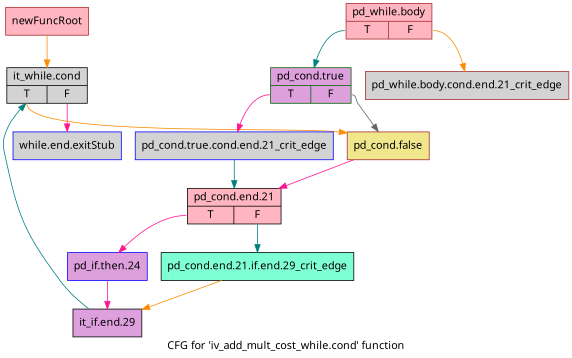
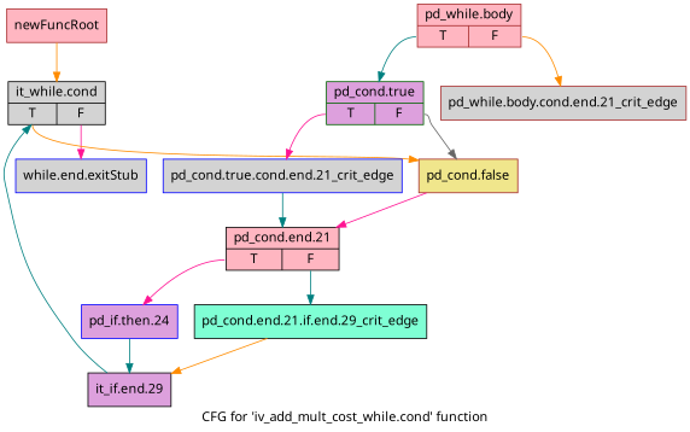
  digraph {
    fontname="Noto Sans"
    label="CFG for 'iv_add_mult_cost_while.cond' function"
    node [color=brown fillcolor=lightgrey fontname="Noto Sans" shape=record style=filled]
    edge [color=teal fontname="Noto Sans"]
    n1 [fillcolor=lightpink label="{newFuncRoot}"]
    n2 [color=black label="{it_while.cond|{<s0>T|<s1>F}}"]
    n3 [color=blue label="{while.end.exitStub}"]
    n4 [fillcolor=khaki label="{pd_cond.false}"]
    n5 [fillcolor=lightpink label="{pd_while.body|{<s0>T|<s1>F}}"]
    n6 [color=darkgreen fillcolor=plum label="{pd_cond.true|{<s0>T|<s1>F}}"]
    n7 [label="{pd_while.body.cond.end.21_crit_edge}"]
    n8 [color=blue label="{pd_cond.true.cond.end.21_crit_edge}"]
    n9 [color=black fillcolor=lightpink label="{pd_cond.end.21|{<s0>T|<s1>F}}"]
    n10 [color=blue fillcolor=plum label="{pd_if.then.24}"]
    n11 [color=black fillcolor=aquamarine label="{pd_cond.end.21.if.end.29_crit_edge}"]
    n12 [color=black fillcolor=plum label="{it_if.end.29}"]
    n1 -> n2 [color=darkorange]
    n2 -> n3 [color=deeppink tailport=s1]
    n2 -> n4 [color=darkorange tailport=s0]
    n4 -> n9 [color=deeppink]
    n5 -> n6 [tailport=s0]
    n5 -> n7 [color=darkorange tailport=s1]
    n6 -> n4 [color=gray40 tailport=s1]
    n6 -> n8 [color=deeppink tailport=s0]
    n8 -> n9
    n9 -> n10 [color=deeppink tailport=s0]
    n9 -> n11 [tailport=s1]
-   n10 -> n12 [color=deeppink]
+   n10 -> n12
    n11 -> n12 [color=darkorange]
    n12 -> n2
  }
